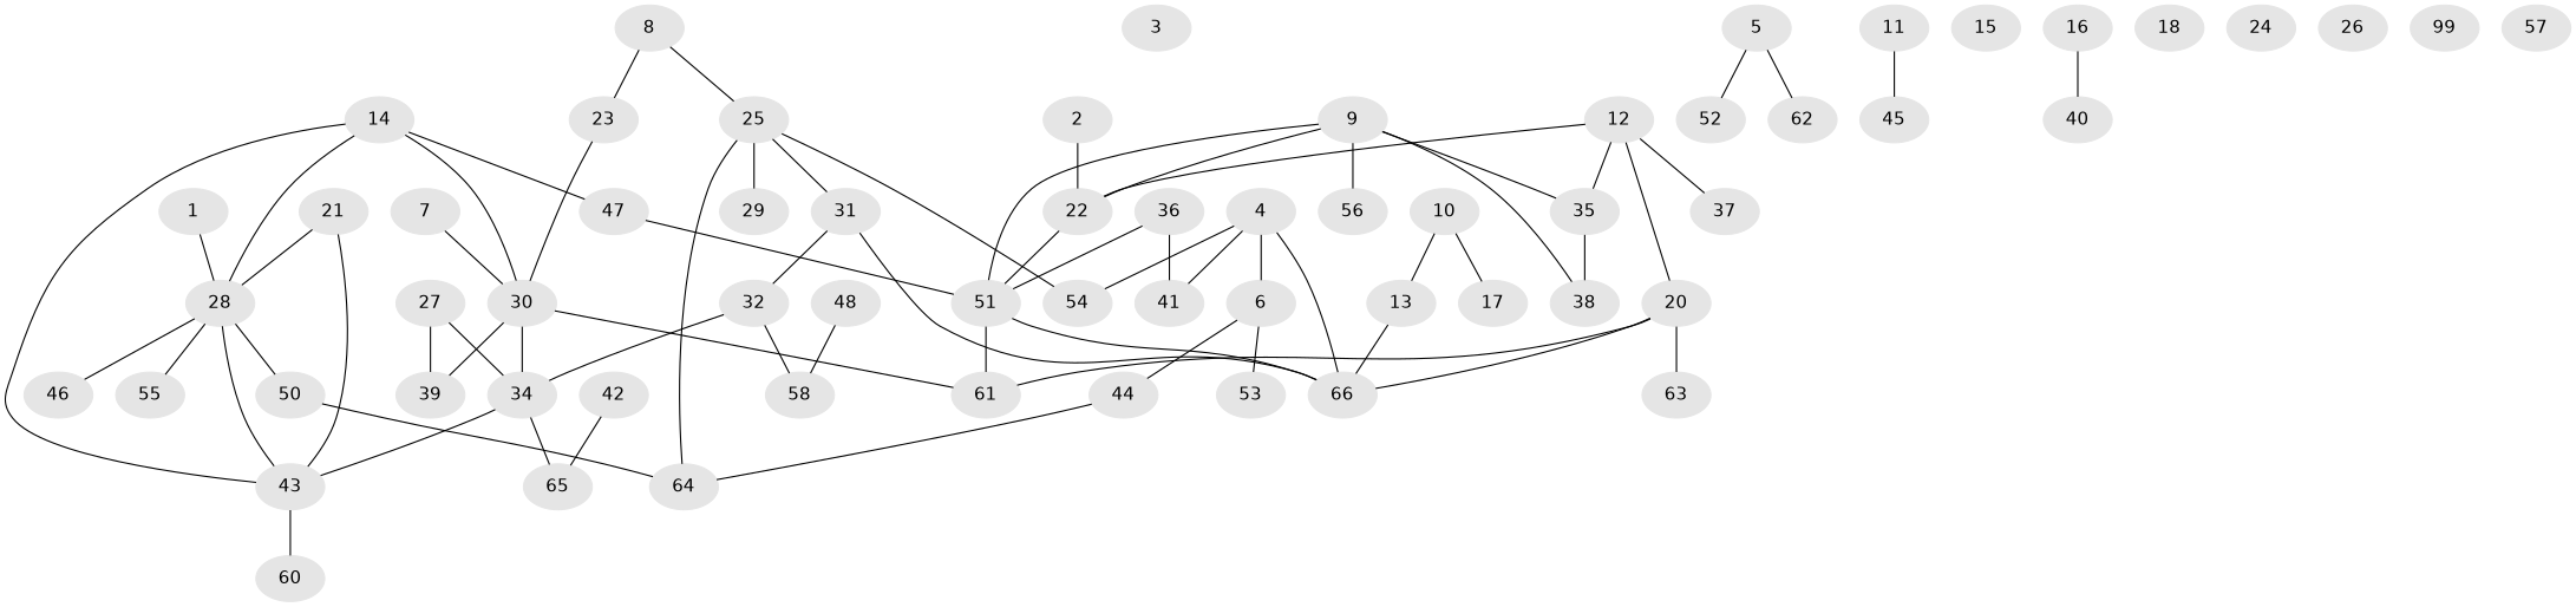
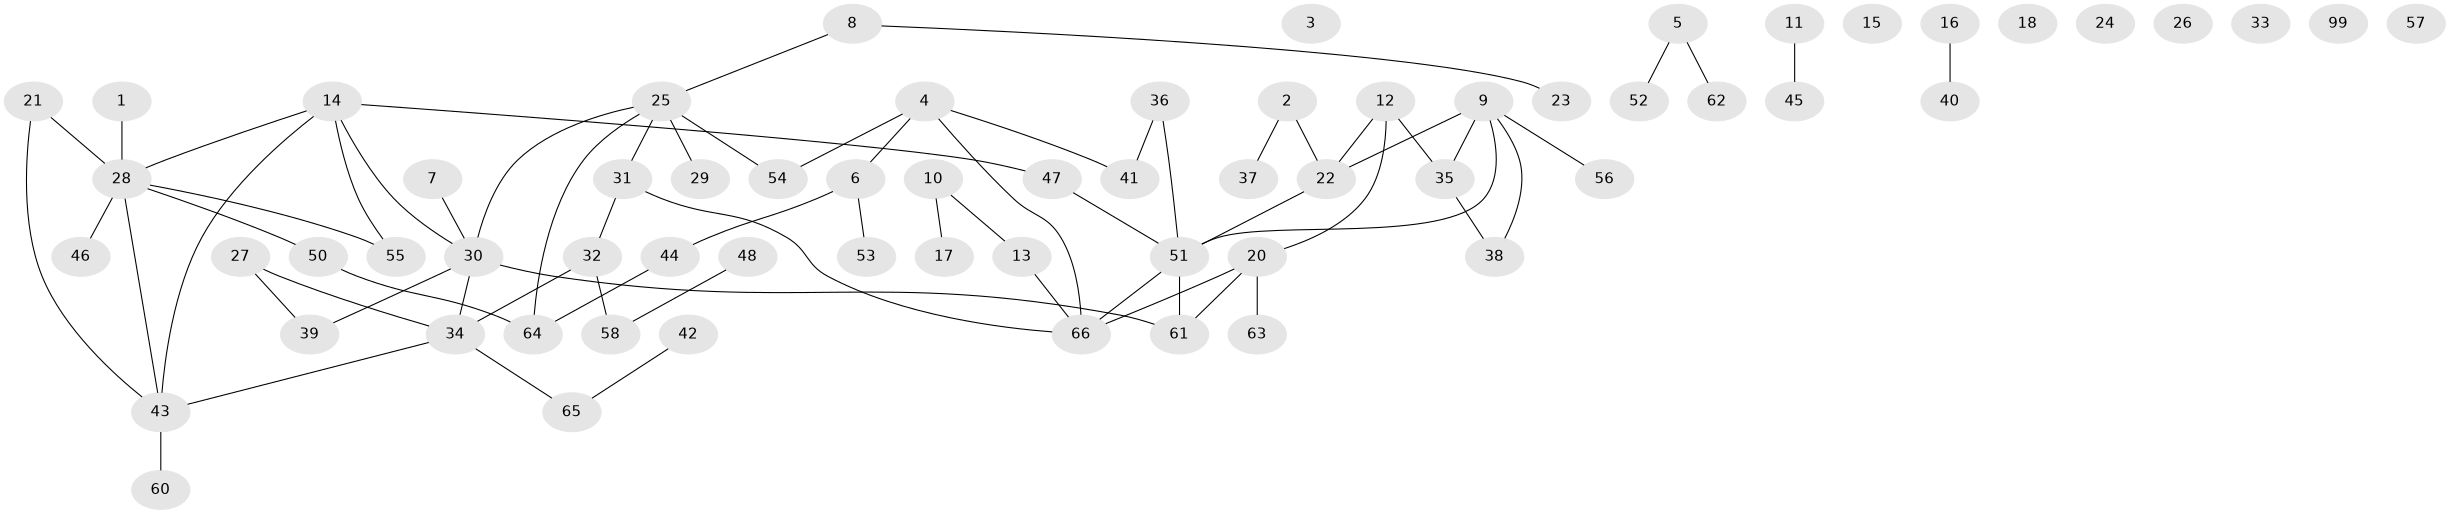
  graph {
    fontname="DejaVu Sans"
    node [color=gray90 fontname="DejaVu Sans" style=filled]
    edge [fontname="DejaVu Sans"]
    1
    28
    43
    55
    46
    50
    2
    22
    37
    51
    3
    4
    6
    41
    54
    66
    44
    53
    5
    52
    62
    31
    32
    14
    30
    47
    64
    7
    61
    34
    39
    8
    23
    25
    29
    9
    35
    38
    56
    10
    13
    17
    11
    45
    12
    20
    63
    60
    15
    16
    40
    18
    21
    24
    26
    27
    65
    58
+   33
    36
    42
    48
    n63 [label=99]
    57
    1 -- 28
    28 -- 43
    28 -- 55
    28 -- 46
    28 -- 50
    43 -- 60
    50 -- 64
    2 -- 22
-   12 -- 37
+   2 -- 37
    22 -- 51
    51 -- 66
    51 -- 61
    4 -- 6
    4 -- 41
    4 -- 54
    4 -- 66
    6 -- 44
    6 -- 53
    44 -- 64
    5 -- 52
    5 -- 62
    31 -- 66
    31 -- 32
    32 -- 34
    32 -- 58
    14 -- 28
    14 -- 43
+   14 -- 55
    14 -- 30
    14 -- 47
    30 -- 61
    30 -- 34
    30 -- 39
    47 -- 51
    7 -- 30
    34 -- 43
    34 -- 65
    8 -- 23
    8 -- 25
-   23 -- 30
+   25 -- 30
    25 -- 54
    25 -- 31
    25 -- 64
    25 -- 29
    9 -- 22
    9 -- 51
    9 -- 35
    9 -- 38
    9 -- 56
    35 -- 38
    10 -- 13
    10 -- 17
    13 -- 66
    11 -- 45
    12 -- 22
    12 -- 35
    12 -- 20
    20 -- 66
    20 -- 61
    20 -- 63
    16 -- 40
    21 -- 28
    21 -- 43
    27 -- 34
    27 -- 39
    36 -- 51
    36 -- 41
    42 -- 65
    48 -- 58
  }
